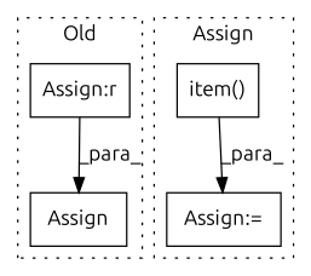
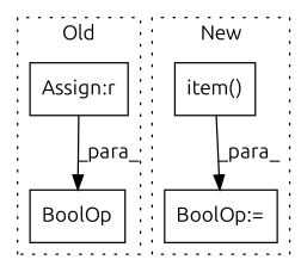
  digraph {
    fontname=Ubuntu
    node [fontname=Ubuntu shape=box]
    edge [fontname=Ubuntu]
-   n1 [a=72 l=63 label=Assign s=9032]
+   n1 [a=72 l=63 label=BoolOp s=9032]
    n2 [a=40 l=35 label="Assign:r" s=9060]
    n3 [a=75 l=19 label="item()" s=8843]
-   n4 [a=68 l=3 label="Assign:=" s=8840]
+   n4 [a=68 l=3 label="BoolOp:=" s=8840]
    subgraph cluster_1 {
      label=Old
      style=dotted
      n1
      n2
    }
    subgraph cluster_2 {
-     label=Assign
+     label=New
      style=dotted
      n3
      n4
    }
    n2 -> n1 [label=_para_]
    n3 -> n4 [label=_para_]
  }
